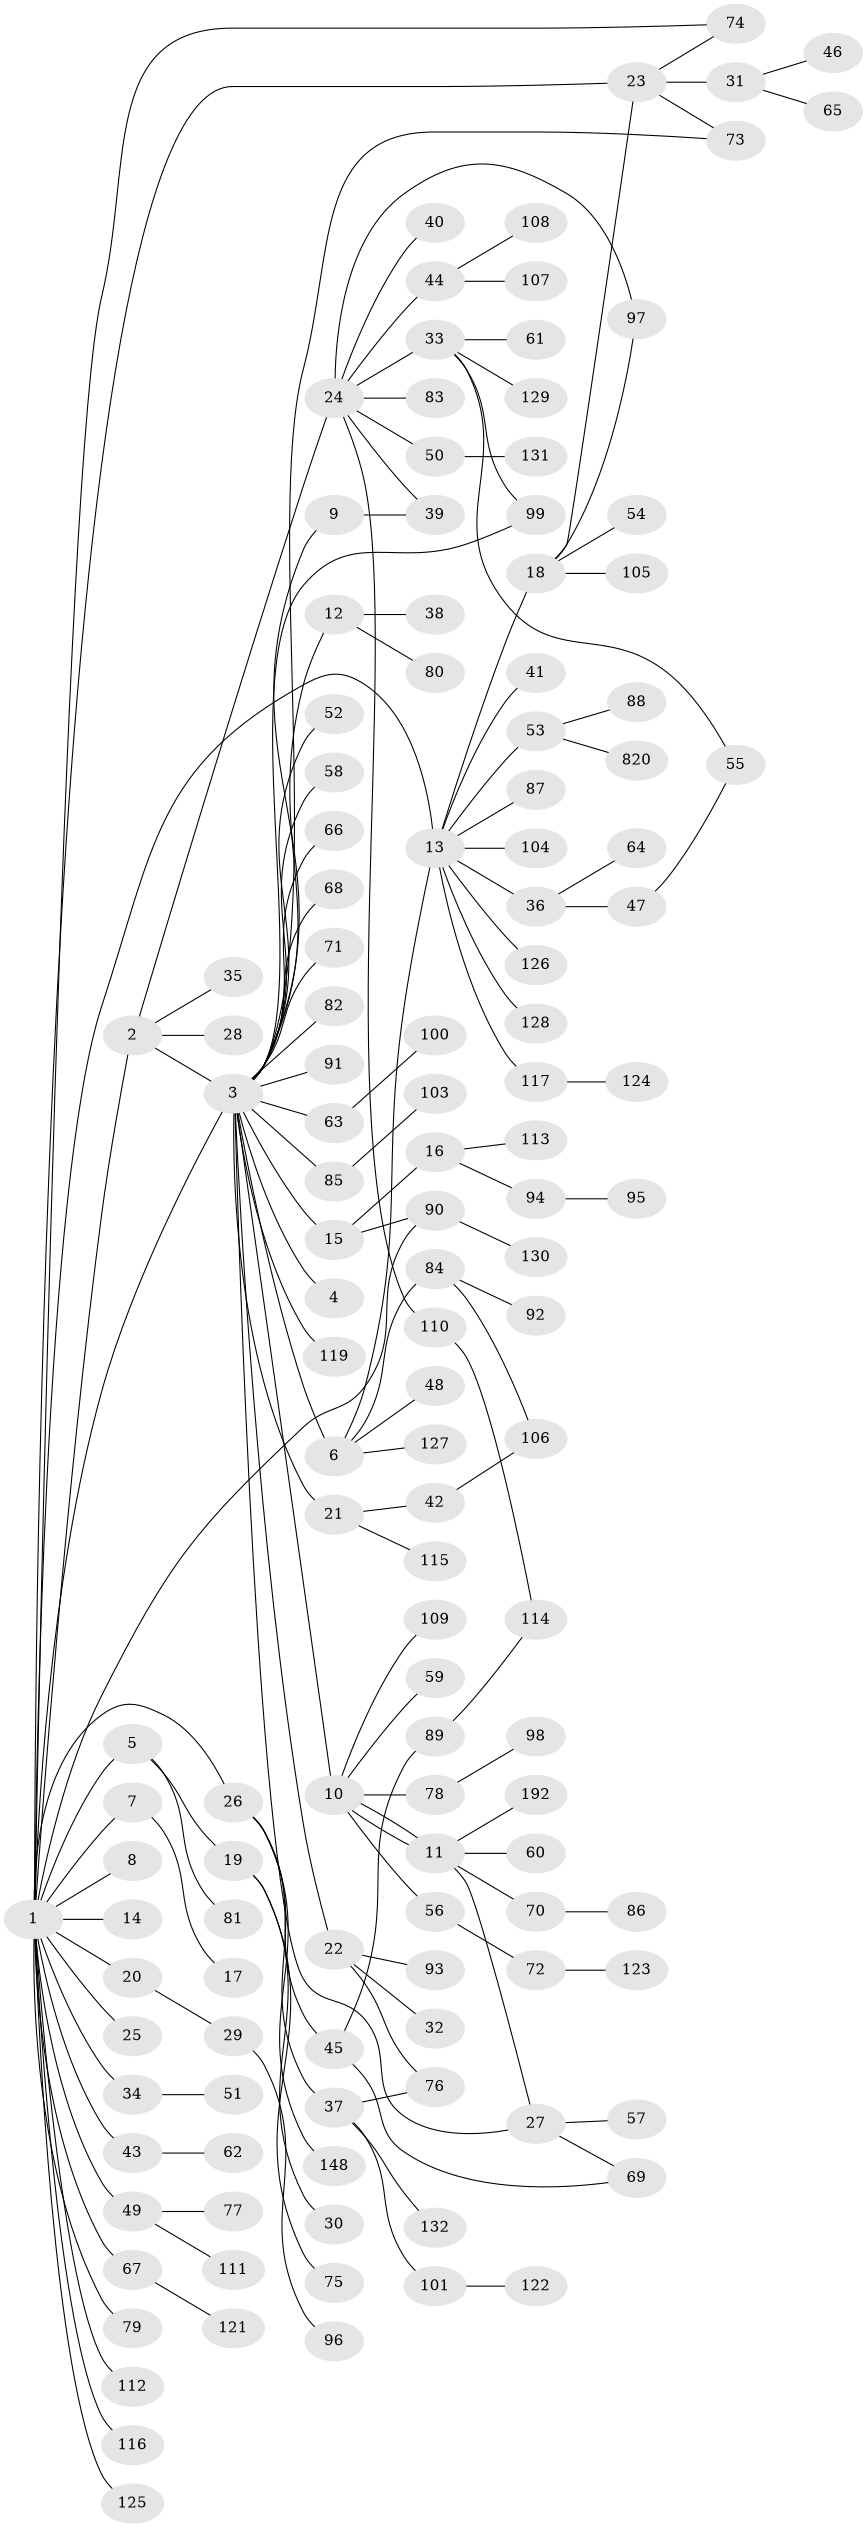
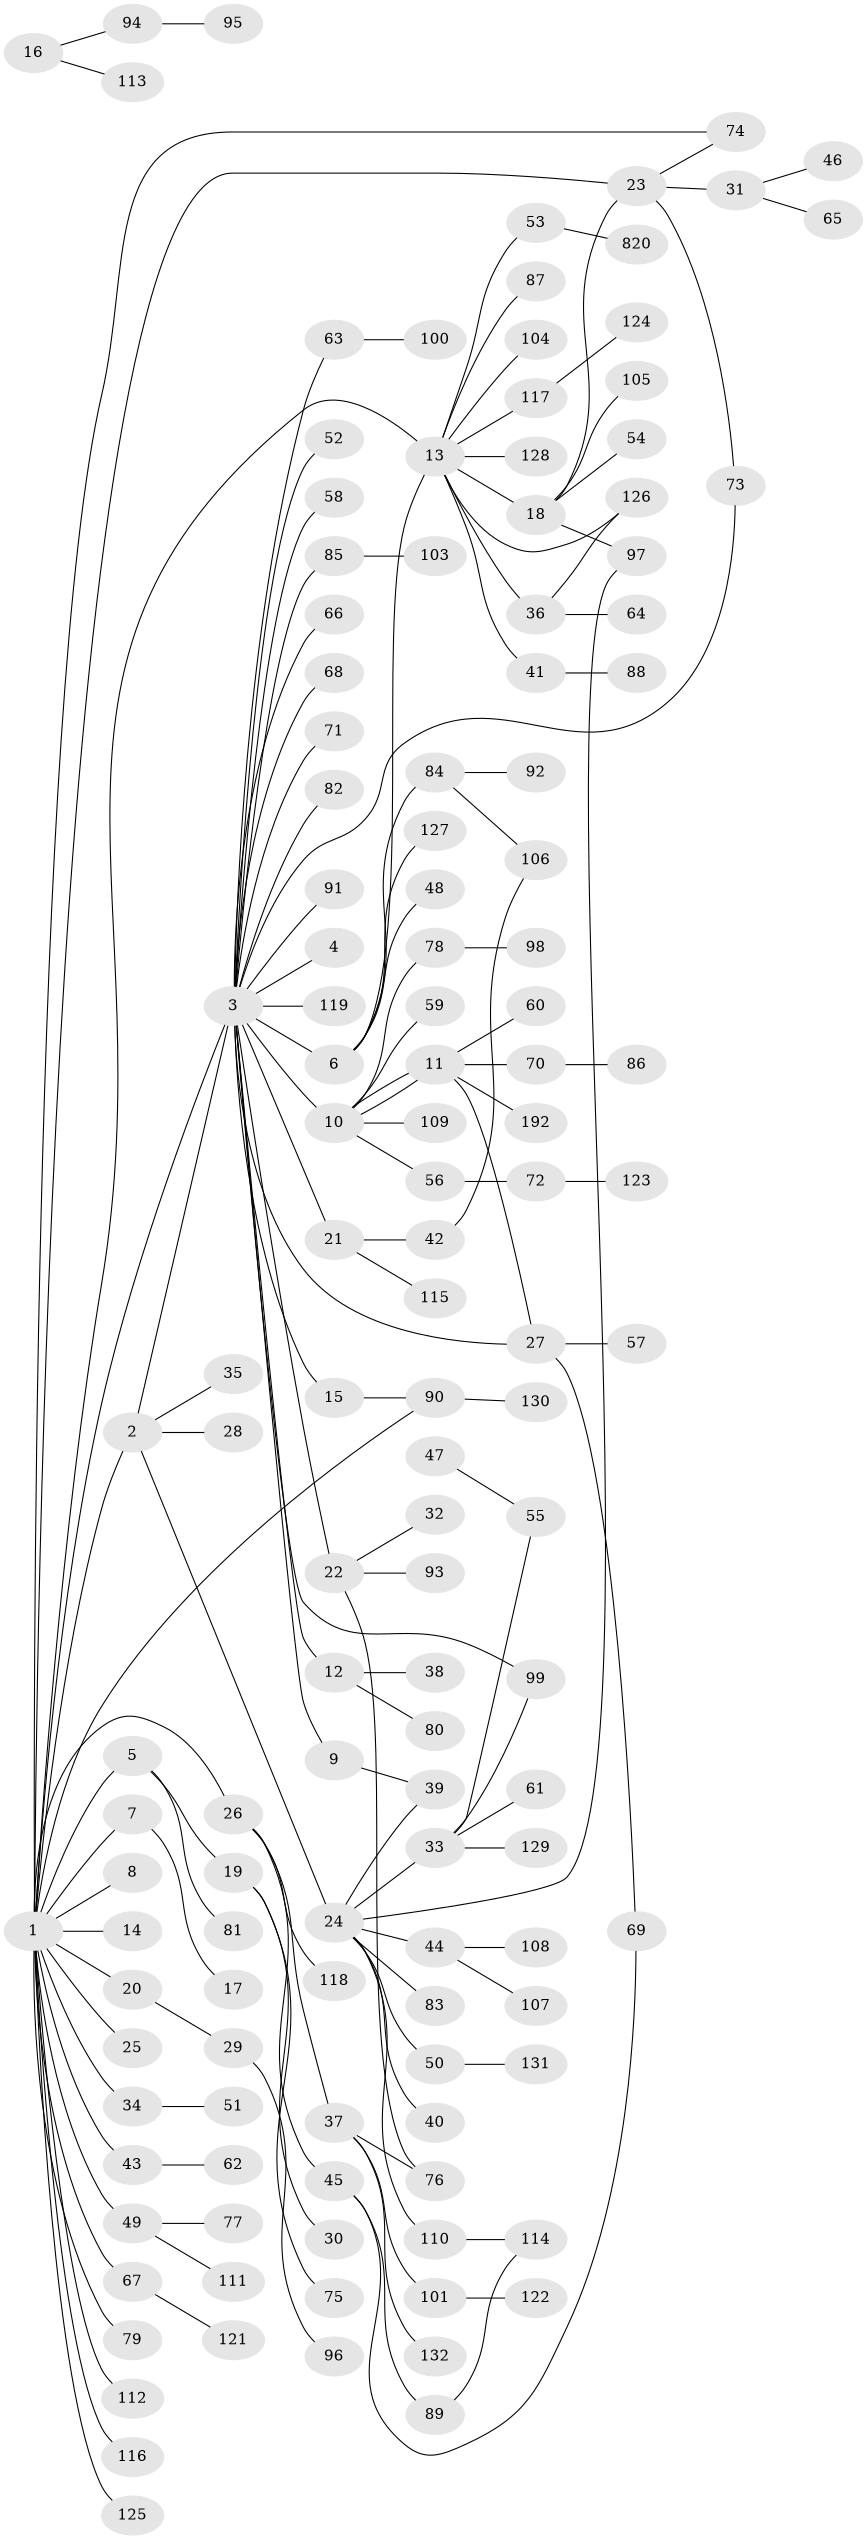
  graph {
    rankdir=LR
    node [color=gray90 style=filled]
    1
    2
    3
    5
    7
    8
    13
    14
    20
    23
    25
    26
    34
    43
    49
    67
    74
    79
    90
    112
    116
    125
    24
    28
    35
    4
    6
    9
    10
    12
    15
    21
    22
    27
    52
    58
    63
    66
    68
    71
    73
    82
    85
    91
    99
    119
    19
    81
    17
    18
    36
    41
    53
    87
    104
    117
    126
    128
    29
    31
    37
    45
-   118 [label=148]
+   118
    51
    62
    77
    111
    121
    130
    39
    97
    33
    40
    44
    50
    83
    110
    48
    84
    127
    11
    56
    59
    78
    109
    38
    80
    16
    42
    115
    32
    76
    93
    57
    69
    100
    103
    30
    75
    106
    92
    60
    70
    n104 [label=192]
    72
    98
    86
    54
    105
    47
    64
    88
    n113 [label=820]
    124
    94
    113
    95
    96
    46
    65
    55
    61
    129
    107
    108
    131
    114
    101
    132
    89
    122
    123
    1 -- 2
    1 -- 3
    1 -- 5
    1 -- 7
    1 -- 8
    1 -- 13
    1 -- 14
    1 -- 20
    1 -- 23
    1 -- 25
    1 -- 26
    1 -- 34
    1 -- 43
    1 -- 49
    1 -- 67
    1 -- 74
    1 -- 79
    1 -- 90
    1 -- 112
    1 -- 116
    1 -- 125
    2 -- 3
    2 -- 24
    2 -- 28
    2 -- 35
    3 -- 4
    3 -- 6
    3 -- 9
    3 -- 10
    3 -- 12
    3 -- 15
    3 -- 21
    3 -- 22
    3 -- 27
    3 -- 52
    3 -- 58
    3 -- 63
    3 -- 66
    3 -- 68
    3 -- 71
    3 -- 73
    3 -- 82
    3 -- 85
    3 -- 91
    3 -- 99
    3 -- 119
    5 -- 19
    5 -- 81
    7 -- 17
    13 -- 18
    13 -- 36
    13 -- 41
    13 -- 53
    13 -- 87
    13 -- 104
    13 -- 117
    13 -- 126
    13 -- 128
    20 -- 29
    23 -- 74
    23 -- 73
    23 -- 31
    26 -- 37
    26 -- 45
    26 -- 118
    34 -- 51
    43 -- 62
    49 -- 77
    49 -- 111
    67 -- 121
    90 -- 130
    24 -- 39
    24 -- 97
    24 -- 33
    24 -- 40
    24 -- 44
    24 -- 50
    24 -- 83
    24 -- 110
    6 -- 13
    6 -- 48
    6 -- 84
    6 -- 127
    9 -- 39
    10 -- 11
    10 -- 11
    10 -- 56
    10 -- 59
    10 -- 78
    10 -- 109
    12 -- 38
    12 -- 80
    15 -- 90
-   15 -- 16
    21 -- 42
    21 -- 115
    22 -- 32
    22 -- 76
    22 -- 93
    27 -- 57
    27 -- 69
    63 -- 100
    85 -- 103
    19 -- 30
    19 -- 75
    18 -- 23
    18 -- 97
    18 -- 54
    18 -- 105
-   36 -- 47
+   36 -- 126
    36 -- 64
-   53 -- 88
+   41 -- 88
    53 -- n113
    117 -- 124
    29 -- 96
    31 -- 46
    31 -- 65
    37 -- 76
    37 -- 101
    37 -- 132
    45 -- 69
    45 -- 89
    33 -- 99
    33 -- 55
    33 -- 61
    33 -- 129
    44 -- 107
    44 -- 108
    50 -- 131
    110 -- 114
    84 -- 106
    84 -- 92
    11 -- 27
    11 -- 60
    11 -- 70
    11 -- n104
    56 -- 72
    78 -- 98
    16 -- 94
    16 -- 113
    42 -- 106
    70 -- 86
    72 -- 123
    47 -- 55
    94 -- 95
    101 -- 122
    89 -- 114
  }
